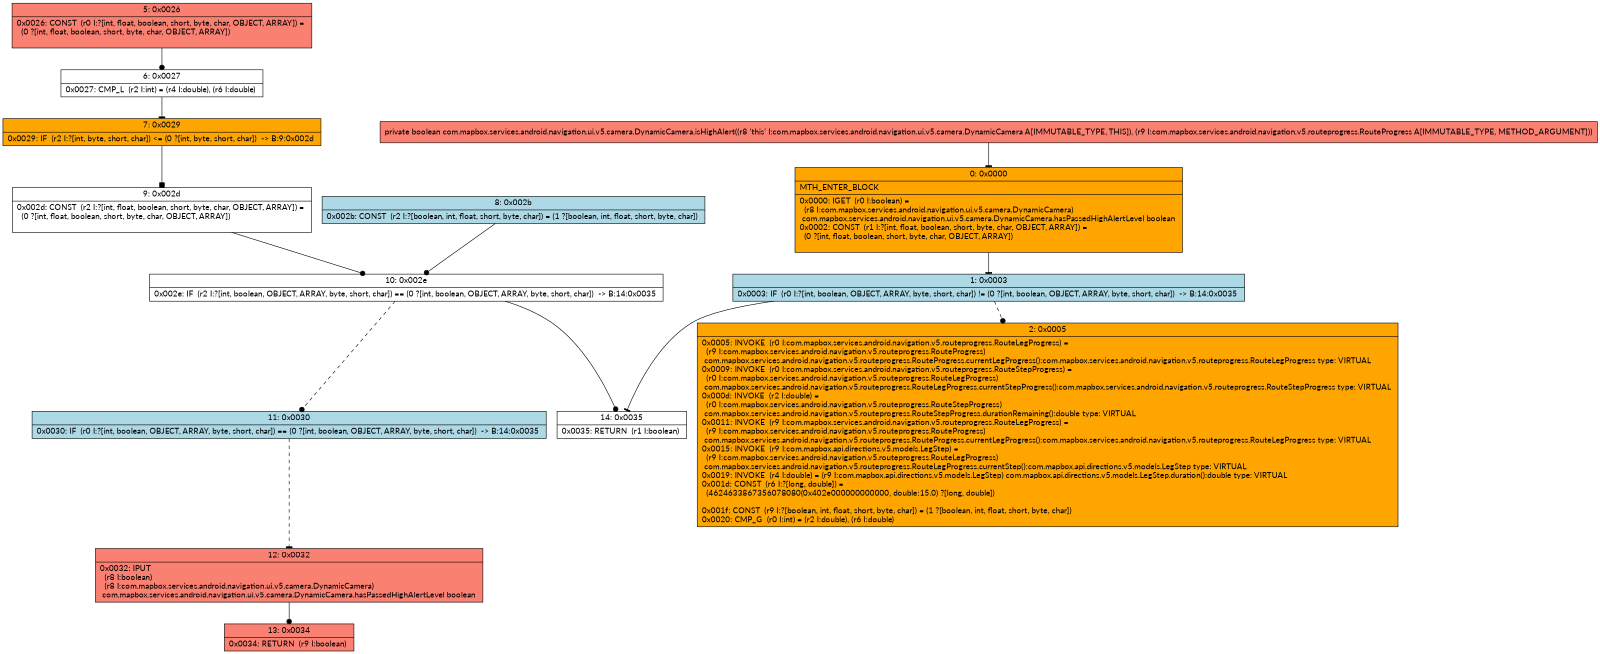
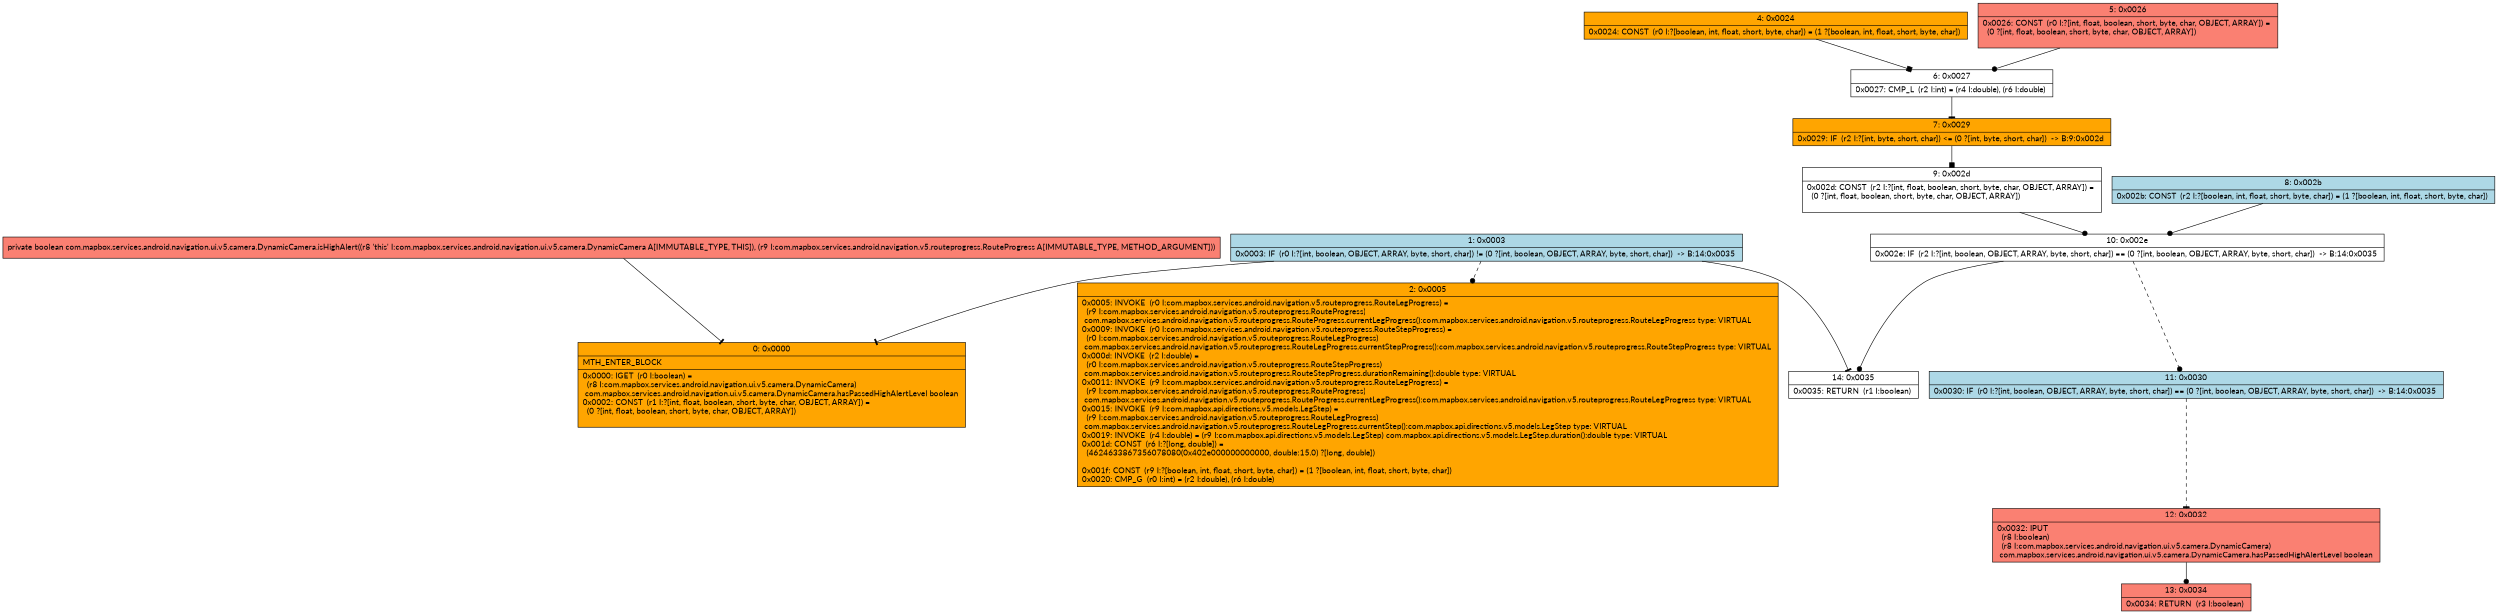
  digraph {
    fontname=Lato
    node [fillcolor=orange fontname=Lato shape=record style=filled]
    edge [arrowhead=dot fontname=Lato]
    n1 [label="{0\:\ 0x0000|MTH_ENTER_BLOCK\l|0x0000: IGET  (r0 I:boolean) = \l  (r8 I:com.mapbox.services.android.navigation.ui.v5.camera.DynamicCamera)\l com.mapbox.services.android.navigation.ui.v5.camera.DynamicCamera.hasPassedHighAlertLevel boolean \l0x0002: CONST  (r1 I:?[int, float, boolean, short, byte, char, OBJECT, ARRAY]) = \l  (0 ?[int, float, boolean, short, byte, char, OBJECT, ARRAY])\l \l}"]
    n2 [fillcolor=lightblue label="{1\:\ 0x0003|0x0003: IF  (r0 I:?[int, boolean, OBJECT, ARRAY, byte, short, char]) != (0 ?[int, boolean, OBJECT, ARRAY, byte, short, char])  \-\> B:14:0x0035 \l}"]
    n3 [label="{2\:\ 0x0005|0x0005: INVOKE  (r0 I:com.mapbox.services.android.navigation.v5.routeprogress.RouteLegProgress) = \l  (r9 I:com.mapbox.services.android.navigation.v5.routeprogress.RouteProgress)\l com.mapbox.services.android.navigation.v5.routeprogress.RouteProgress.currentLegProgress():com.mapbox.services.android.navigation.v5.routeprogress.RouteLegProgress type: VIRTUAL \l0x0009: INVOKE  (r0 I:com.mapbox.services.android.navigation.v5.routeprogress.RouteStepProgress) = \l  (r0 I:com.mapbox.services.android.navigation.v5.routeprogress.RouteLegProgress)\l com.mapbox.services.android.navigation.v5.routeprogress.RouteLegProgress.currentStepProgress():com.mapbox.services.android.navigation.v5.routeprogress.RouteStepProgress type: VIRTUAL \l0x000d: INVOKE  (r2 I:double) = \l  (r0 I:com.mapbox.services.android.navigation.v5.routeprogress.RouteStepProgress)\l com.mapbox.services.android.navigation.v5.routeprogress.RouteStepProgress.durationRemaining():double type: VIRTUAL \l0x0011: INVOKE  (r9 I:com.mapbox.services.android.navigation.v5.routeprogress.RouteLegProgress) = \l  (r9 I:com.mapbox.services.android.navigation.v5.routeprogress.RouteProgress)\l com.mapbox.services.android.navigation.v5.routeprogress.RouteProgress.currentLegProgress():com.mapbox.services.android.navigation.v5.routeprogress.RouteLegProgress type: VIRTUAL \l0x0015: INVOKE  (r9 I:com.mapbox.api.directions.v5.models.LegStep) = \l  (r9 I:com.mapbox.services.android.navigation.v5.routeprogress.RouteLegProgress)\l com.mapbox.services.android.navigation.v5.routeprogress.RouteLegProgress.currentStep():com.mapbox.api.directions.v5.models.LegStep type: VIRTUAL \l0x0019: INVOKE  (r4 I:double) = (r9 I:com.mapbox.api.directions.v5.models.LegStep) com.mapbox.api.directions.v5.models.LegStep.duration():double type: VIRTUAL \l0x001d: CONST  (r6 I:?[long, double]) = \l  (4624633867356078080(0x402e000000000000, double:15.0) ?[long, double])\l \l0x001f: CONST  (r9 I:?[boolean, int, float, short, byte, char]) = (1 ?[boolean, int, float, short, byte, char]) \l0x0020: CMP_G  (r0 I:int) = (r2 I:double), (r6 I:double) \l}"]
    n4 [fillcolor=white label="{14\:\ 0x0035|0x0035: RETURN  (r1 I:boolean) \l}"]
+   n5 [label="{4\:\ 0x0024|0x0024: CONST  (r0 I:?[boolean, int, float, short, byte, char]) = (1 ?[boolean, int, float, short, byte, char]) \l}"]
    n6 [fillcolor=white label="{6\:\ 0x0027|0x0027: CMP_L  (r2 I:int) = (r4 I:double), (r6 I:double) \l}"]
    n7 [fillcolor=salmon label="{5\:\ 0x0026|0x0026: CONST  (r0 I:?[int, float, boolean, short, byte, char, OBJECT, ARRAY]) = \l  (0 ?[int, float, boolean, short, byte, char, OBJECT, ARRAY])\l \l}"]
    n8 [label="{7\:\ 0x0029|0x0029: IF  (r2 I:?[int, byte, short, char]) \<= (0 ?[int, byte, short, char])  \-\> B:9:0x002d \l}"]
    n9 [fillcolor=white label="{9\:\ 0x002d|0x002d: CONST  (r2 I:?[int, float, boolean, short, byte, char, OBJECT, ARRAY]) = \l  (0 ?[int, float, boolean, short, byte, char, OBJECT, ARRAY])\l \l}"]
    n10 [fillcolor=lightblue label="{8\:\ 0x002b|0x002b: CONST  (r2 I:?[boolean, int, float, short, byte, char]) = (1 ?[boolean, int, float, short, byte, char]) \l}"]
    n11 [fillcolor=white label="{10\:\ 0x002e|0x002e: IF  (r2 I:?[int, boolean, OBJECT, ARRAY, byte, short, char]) == (0 ?[int, boolean, OBJECT, ARRAY, byte, short, char])  \-\> B:14:0x0035 \l}"]
    n12 [fillcolor=lightblue label="{11\:\ 0x0030|0x0030: IF  (r0 I:?[int, boolean, OBJECT, ARRAY, byte, short, char]) == (0 ?[int, boolean, OBJECT, ARRAY, byte, short, char])  \-\> B:14:0x0035 \l}"]
    n13 [fillcolor=salmon label="{12\:\ 0x0032|0x0032: IPUT  \l  (r8 I:boolean)\l  (r8 I:com.mapbox.services.android.navigation.ui.v5.camera.DynamicCamera)\l com.mapbox.services.android.navigation.ui.v5.camera.DynamicCamera.hasPassedHighAlertLevel boolean \l}"]
-   n14 [fillcolor=salmon label="{13\:\ 0x0034|0x0034: RETURN  (r9 I:boolean) \l}"]
+   n14 [fillcolor=salmon label="{13\:\ 0x0034|0x0034: RETURN  (r3 I:boolean) \l}"]
    n15 [fillcolor=salmon label="{private boolean com.mapbox.services.android.navigation.ui.v5.camera.DynamicCamera.isHighAlert((r8 'this' I:com.mapbox.services.android.navigation.ui.v5.camera.DynamicCamera A[IMMUTABLE_TYPE, THIS]), (r9 I:com.mapbox.services.android.navigation.v5.routeprogress.RouteProgress A[IMMUTABLE_TYPE, METHOD_ARGUMENT])) }"]
-   n1 -> n2 [arrowhead=tee]
+   n2 -> n1 [arrowhead=tee]
    n2 -> n3 [style=dashed]
    n2 -> n4 [arrowhead=tee]
+   n5 -> n6 [arrowhead=box]
    n6 -> n8 [arrowhead=tee]
    n7 -> n6
    n8 -> n9 [arrowhead=box]
    n9 -> n11
    n10 -> n11
    n11 -> n4
    n11 -> n12 [style=dashed]
    n12 -> n13 [arrowhead=tee style=dashed]
    n13 -> n14
    n15 -> n1 [arrowhead=tee]
  }
